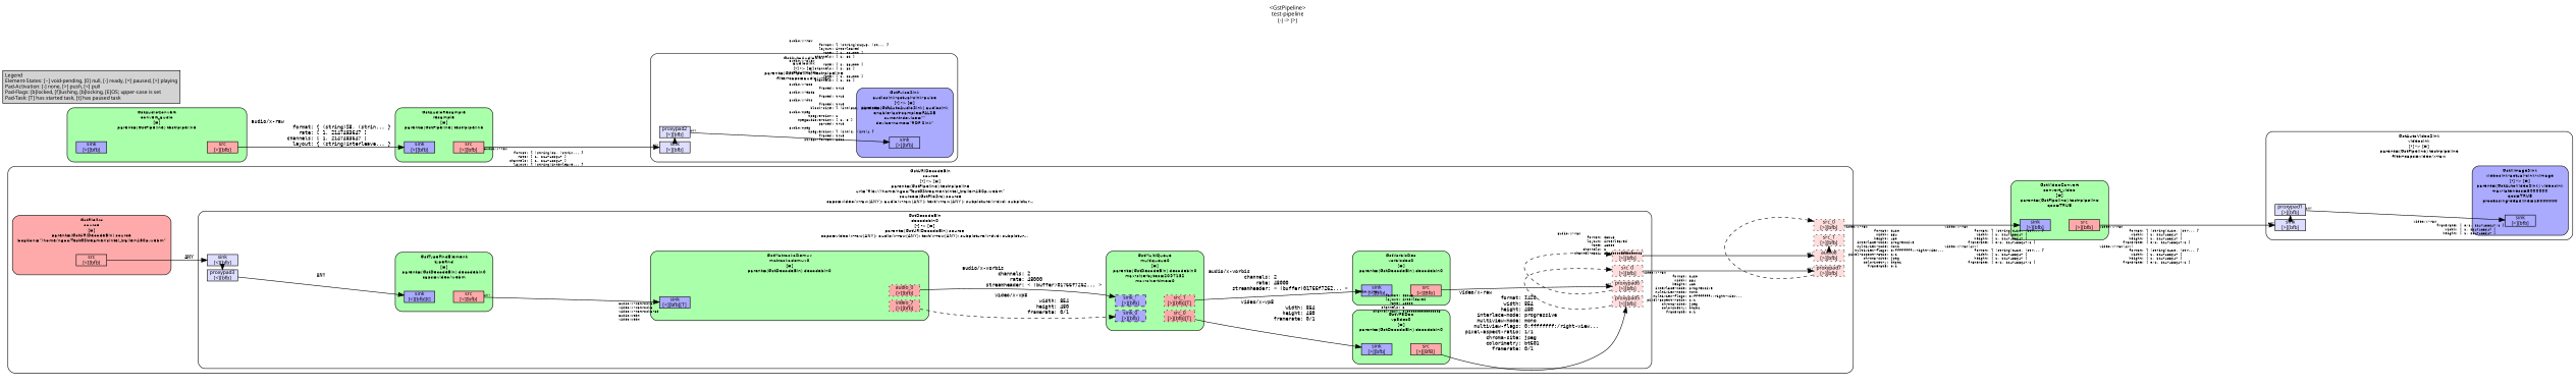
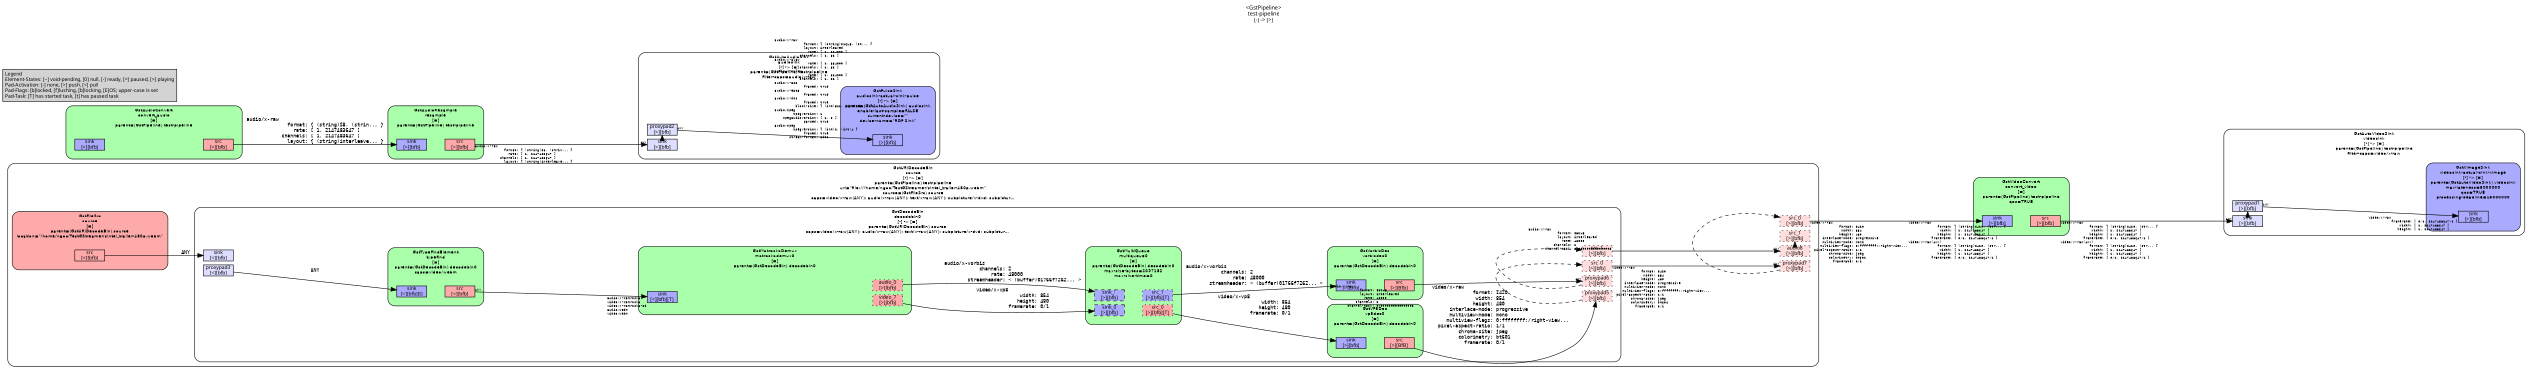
  digraph {
    fontname=sans
    fontsize=10
    label="<GstPipeline>\ntest-pipeline\n[-] -> [>]"
    labelloc=t
    nodesep=.1
    rankdir=LR
    ranksep=.2
    node [color=black fillcolor="#aaaaff" fontname=sans fontsize=9 margin="0.0,0.0" shape=box style="filled,solid"]
    edge [fontname=monospace fontsize=9 labelfontsize=6]
    n1 [fillcolor="#ddddff" height=0.2 label="proxypad1\n[>][bfb]"]
    n2 [fillcolor="#ddddff" height=0.2 label="sink\n[>][bfb]"]
    n3 [height=0.2 label="sink\n[>][bfb]"]
    n4 [height=0.2 label="sink\n[>][bfb]"]
    n5 [fillcolor="#ffaaaa" height=0.2 label="src\n[>][bfb]"]
    n6 [fillcolor="#ddddff" height=0.2 label="proxypad2\n[>][bfb]"]
    n7 [fillcolor="#ddddff" height=0.2 label="sink\n[>][bfb]"]
    n8 [height=0.2 label="sink\n[>][bfb]"]
    n9 [height=0.2 label="sink\n[>][bfb]"]
    n10 [fillcolor="#ffaaaa" height=0.2 label="src\n[>][bfb]"]
    n11 [height=0.2 label="sink\n[>][bfb]"]
    n12 [fillcolor="#ffaaaa" height=0.2 label="src\n[>][bfb]"]
    n13 [fillcolor="#ffdddd" height=0.2 label="proxypad7\n[>][bfb]" style="filled,dotted"]
    n14 [fillcolor="#ffdddd" height=0.2 label="src_0\n[>][bfb]" style="filled,dotted"]
    n15 [fillcolor="#ffdddd" height=0.2 label="audio8\n[>][bfb]" style="filled,dotted"]
    n16 [fillcolor="#ffdddd" height=0.2 label="src_1\n[>][bfb]" style="filled,dotted"]
    n17 [height=0.2 label="sink\n[>][bfb]"]
    n18 [fillcolor="#ffaaaa" height=0.2 label="src\n[>][BfB]"]
    n19 [fillcolor="#ddddff" height=0.2 label="proxypad3\n[<][bfb]"]
    n20 [fillcolor="#ddddff" height=0.2 label="sink\n[<][bfb]"]
    n21 [fillcolor="#ffdddd" height=0.2 label="proxypad5\n[>][bfb]" style="filled,dotted"]
    n22 [fillcolor="#ffdddd" height=0.2 label="src_0\n[>][bfb]" style="filled,dotted"]
    n23 [fillcolor="#ffdddd" height=0.2 label="proxypad6\n[>][bfb]" style="filled,dotted"]
    n24 [fillcolor="#ffdddd" height=0.2 label="src_1\n[>][bfb]" style="filled,dotted"]
    n25 [height=0.2 label="sink\n[>][bfb]"]
    n26 [fillcolor="#ffaaaa" height=0.2 label="src\n[>][Bfb]"]
    n27 [height=0.2 label="sink_0\n[>][bfb]" style="filled,dashed"]
    n28 [height=0.2 label="sink_1\n[>][bfb]" style="filled,dashed"]
    n29 [fillcolor="#ffaaaa" height=0.2 label="src_0\n[>][bfb][T]" style="filled,dotted"]
-   n30 [fillcolor="#ffaaaa" height=0.2 label="src_1\n[>][bfb][T]" style="filled,dotted"]
+   n30 [height=0.2 label="src_1\n[>][bfb][T]" style="filled,dotted"]
    n31 [height=0.2 label="sink\n[<][bfb][T]"]
    n32 [fillcolor="#ffaaaa" height=0.2 label="video_7\n[>][bfb]" style="filled,dotted"]
    n33 [fillcolor="#ffaaaa" height=0.2 label="audio_0\n[>][bfb]" style="filled,dotted"]
    n34 [height=0.2 label="sink\n[<][bfb][t]"]
    n35 [fillcolor="#ffaaaa" height=0.2 label="src\n[<][bfb]"]
    n36 [fillcolor="#ffaaaa" height=0.2 label="src\n[<][bfb]"]
    n37 [label="Legend\lElement-States: [~] void-pending, [0] null, [-] ready, [=] paused, [>] playing\lPad-Activation: [-] none, [>] push, [<] pull\lPad-Flags: [b]locked, [f]lushing, [b]locking, [E]OS; upper-case is set\lPad-Task: [T] has started task, [t] has paused task\l" margin="0.05,0.05" style=filled color="" fillcolor=""]
    subgraph cluster_1 {
      color=black
      fillcolor="#ffffff"
      fontname="Bitstream Vera Sans"
      fontsize=8
      label="GstAutoVideoSink\nvideosink\n[-] -> [=]\nparent=(GstPipeline) test-pipeline\nfilter-caps=video/x-raw"
      style="filled,rounded"
      subgraph cluster_2 {
        color=black
        fillcolor="#ffffff"
        fontname="Bitstream Vera Sans"
        fontsize=8
        label=""
        style=invis
        n1
        n2
      }
      subgraph cluster_3 {
        color=black
        fillcolor="#aaaaff"
        fontname="Bitstream Vera Sans"
        fontsize=8
        label="GstXImageSink\nvideosink-actual-sink-ximage\n[-] -> [=]\nparent=(GstAutoVideoSink) videosink\nmax-lateness=5000000\nqos=TRUE\nprocessing-deadline=15000000"
        style="filled,rounded"
        subgraph cluster_4 {
          color=black
          fillcolor="#aaaaff"
          fontname="Bitstream Vera Sans"
          fontsize=8
          label=""
          style=invis
          n3
        }
      }
    }
    subgraph cluster_5 {
      color=black
      fillcolor="#aaffaa"
      fontname="Bitstream Vera Sans"
      fontsize=8
      label="GstVideoConvert\nconvert_video\n[=]\nparent=(GstPipeline) test-pipeline\nqos=TRUE"
      style="filled,rounded"
      subgraph cluster_6 {
        color=black
        fillcolor="#aaffaa"
        fontname="Bitstream Vera Sans"
        fontsize=8
        label=""
        style=invis
        n4
      }
      subgraph cluster_7 {
        color=black
        fillcolor="#aaffaa"
        fontname="Bitstream Vera Sans"
        fontsize=8
        label=""
        style=invis
        n5
      }
    }
    subgraph cluster_8 {
      color=black
      fillcolor="#ffffff"
      fontname="Bitstream Vera Sans"
      fontsize=8
      label="GstAutoAudioSink\naudiosink\n[-] -> [=]\nparent=(GstPipeline) test-pipeline\nfilter-caps=audio/x-raw"
      style="filled,rounded"
      subgraph cluster_9 {
        color=black
        fillcolor="#ffffff"
        fontname="Bitstream Vera Sans"
        fontsize=8
        label=""
        style=invis
        n6
        n7
      }
      subgraph cluster_10 {
        color=black
        fillcolor="#aaaaff"
        fontname="Bitstream Vera Sans"
        fontsize=8
        label="GstPulseSink\naudiosink-actual-sink-pulse\n[-] -> [=]\nparent=(GstAutoAudioSink) audiosink\nenable-last-sample=FALSE\ncurrent-device=\"\"\ndevice-name=\"RDP Sink\""
        style="filled,rounded"
        subgraph cluster_11 {
          color=black
          fillcolor="#aaaaff"
          fontname="Bitstream Vera Sans"
          fontsize=8
          label=""
          style=invis
          n8
        }
      }
    }
    subgraph cluster_12 {
      color=black
      fillcolor="#aaffaa"
      fontname="Bitstream Vera Sans"
      fontsize=8
      label="GstAudioResample\nresample\n[=]\nparent=(GstPipeline) test-pipeline"
      style="filled,rounded"
      subgraph cluster_13 {
        color=black
        fillcolor="#aaffaa"
        fontname="Bitstream Vera Sans"
        fontsize=8
        label=""
        style=invis
        n9
      }
      subgraph cluster_14 {
        color=black
        fillcolor="#aaffaa"
        fontname="Bitstream Vera Sans"
        fontsize=8
        label=""
        style=invis
        n10
      }
    }
    subgraph cluster_15 {
      color=black
      fillcolor="#aaffaa"
      fontname="Bitstream Vera Sans"
      fontsize=8
      label="GstAudioConvert\nconvert_audio\n[=]\nparent=(GstPipeline) test-pipeline"
      style="filled,rounded"
      subgraph cluster_16 {
        color=black
        fillcolor="#aaffaa"
        fontname="Bitstream Vera Sans"
        fontsize=8
        label=""
        style=invis
        n11
      }
      subgraph cluster_17 {
        color=black
        fillcolor="#aaffaa"
        fontname="Bitstream Vera Sans"
        fontsize=8
        label=""
        style=invis
        n12
      }
    }
    subgraph cluster_18 {
      color=black
      fillcolor="#ffffff"
      fontname="Bitstream Vera Sans"
      fontsize=8
      label="GstURIDecodeBin\nsource\n[-] -> [=]\nparent=(GstPipeline) test-pipeline\nuri=\"file:///home/ngoc/TestGStreamer/sintel_trailer-480p.webm\"\nsource=(GstFileSrc) source\ncaps=video/x-raw(ANY); audio/x-raw(ANY); text/x-raw(ANY); subpicture/x-dvd; subpictur…"
      style="filled,rounded"
      subgraph cluster_19 {
        color=black
        fillcolor="#ffffff"
        fontname="Bitstream Vera Sans"
        fontsize=8
        label=""
        style=invis
        n13
        n14
        n15
        n16
      }
      subgraph cluster_20 {
        color=black
        fillcolor="#ffffff"
        fontname="Bitstream Vera Sans"
        fontsize=8
        label="GstDecodeBin\ndecodebin0\n[-] -> [=]\nparent=(GstURIDecodeBin) source\ncaps=video/x-raw(ANY); audio/x-raw(ANY); text/x-raw(ANY); subpicture/x-dvd; subpictur…"
        style="filled,rounded"
        subgraph cluster_21 {
          color=black
          fillcolor="#aaffaa"
          fontname="Bitstream Vera Sans"
          fontsize=8
          label="GstVP8Dec\nvp8dec0\n[=]\nparent=(GstDecodeBin) decodebin0"
          style="filled,rounded"
          subgraph cluster_22 {
            color=black
            fillcolor="#aaffaa"
            fontname="Bitstream Vera Sans"
            fontsize=8
            label=""
            style=invis
            n17
          }
          subgraph cluster_23 {
            color=black
            fillcolor="#aaffaa"
            fontname="Bitstream Vera Sans"
            fontsize=8
            label=""
            style=invis
            n18
          }
        }
        subgraph cluster_24 {
          color=black
          fillcolor="#ffffff"
          fontname="Bitstream Vera Sans"
          fontsize=8
          label=""
          style=invis
          n19
          n20
        }
        subgraph cluster_25 {
          color=black
          fillcolor="#ffffff"
          fontname="Bitstream Vera Sans"
          fontsize=8
          label=""
          style=invis
          n21
          n22
          n23
          n24
        }
        subgraph cluster_26 {
          color=black
          fillcolor="#aaffaa"
          fontname="Bitstream Vera Sans"
          fontsize=8
          label="GstVorbisDec\nvorbisdec0\n[=]\nparent=(GstDecodeBin) decodebin0"
          style="filled,rounded"
          subgraph cluster_27 {
            color=black
            fillcolor="#aaffaa"
            fontname="Bitstream Vera Sans"
            fontsize=8
            label=""
            style=invis
            n25
          }
          subgraph cluster_28 {
            color=black
            fillcolor="#aaffaa"
            fontname="Bitstream Vera Sans"
            fontsize=8
            label=""
            style=invis
            n26
          }
        }
        subgraph cluster_29 {
          color=black
          fillcolor="#aaffaa"
          fontname="Bitstream Vera Sans"
          fontsize=8
          label="GstMultiQueue\nmultiqueue0\n[=]\nparent=(GstDecodeBin) decodebin0\nmax-size-bytes=2097152\nmax-size-time=0"
          style="filled,rounded"
          subgraph cluster_30 {
            color=black
            fillcolor="#aaffaa"
            fontname="Bitstream Vera Sans"
            fontsize=8
            label=""
            style=invis
            n27
            n28
          }
          subgraph cluster_31 {
            color=black
            fillcolor="#aaffaa"
            fontname="Bitstream Vera Sans"
            fontsize=8
            label=""
            style=invis
            n29
            n30
          }
        }
        subgraph cluster_32 {
          color=black
          fillcolor="#aaffaa"
          fontname="Bitstream Vera Sans"
          fontsize=8
          label="GstMatroskaDemux\nmatroskademux0\n[=]\nparent=(GstDecodeBin) decodebin0"
          style="filled,rounded"
          subgraph cluster_33 {
            color=black
            fillcolor="#aaffaa"
            fontname="Bitstream Vera Sans"
            fontsize=8
            label=""
            style=invis
            n31
          }
          subgraph cluster_34 {
            color=black
            fillcolor="#aaffaa"
            fontname="Bitstream Vera Sans"
            fontsize=8
            label=""
            style=invis
            n32
            n33
          }
        }
        subgraph cluster_35 {
          color=black
          fillcolor="#aaffaa"
          fontname="Bitstream Vera Sans"
          fontsize=8
          label="GstTypeFindElement\ntypefind\n[=]\nparent=(GstDecodeBin) decodebin0\ncaps=video/webm"
          style="filled,rounded"
          subgraph cluster_36 {
            color=black
            fillcolor="#aaffaa"
            fontname="Bitstream Vera Sans"
            fontsize=8
            label=""
            style=invis
            n34
          }
          subgraph cluster_37 {
            color=black
            fillcolor="#aaffaa"
            fontname="Bitstream Vera Sans"
            fontsize=8
            label=""
            style=invis
            n35
          }
        }
      }
      subgraph cluster_38 {
        color=black
        fillcolor="#ffaaaa"
        fontname="Bitstream Vera Sans"
        fontsize=8
        label="GstFileSrc\nsource\n[=]\nparent=(GstURIDecodeBin) source\nlocation=\"/home/ngoc/TestGStreamer/sintel_trailer-480p.webm\""
        style="filled,rounded"
        subgraph cluster_39 {
          color=black
          fillcolor="#ffaaaa"
          fontname="Bitstream Vera Sans"
          fontsize=8
          label=""
          style=invis
          n36
        }
      }
    }
    n1 -> n3 [headlabel="video/x-raw\l           framerate: [ 0/1, 2147483647/1 ]\l               width: [ 1, 2147483647 ]\l              height: [ 1, 2147483647 ]\l" label="                                                  " labelangle=0 labeldistance=10 taillabel=ANY]
    n2 -> n1 [minlen=0 style=dashed]
    n4 -> n5 [style=invis]
    n5 -> n2 [headlabel=ANY label="                                                  " labelangle=0 labeldistance=10 taillabel="video/x-raw\l              format: { (string)I420, (str... }\l               width: [ 1, 2147483647 ]\l              height: [ 1, 2147483647 ]\l           framerate: [ 0/1, 2147483647/1 ]\lvideo/x-raw(ANY)\l              format: { (string)I420, (str... }\l               width: [ 1, 2147483647 ]\l              height: [ 1, 2147483647 ]\l           framerate: [ 0/1, 2147483647/1 ]\l"]
    n6 -> n8 [headlabel="audio/x-raw\l              format: { (string)S16LE, (st... }\l              layout: interleaved\l                rate: [ 1, 384000 ]\l            channels: [ 1, 32 ]\laudio/x-alaw\l                rate: [ 1, 384000 ]\l            channels: [ 1, 32 ]\laudio/x-mulaw\l                rate: [ 1, 384000 ]\l            channels: [ 1, 32 ]\laudio/x-ac3\l              framed: true\laudio/x-eac3\l              framed: true\laudio/x-dts\l              framed: true\l          block-size: { (int)512, (int)102... }\laudio/mpeg\l         mpegversion: 1\l    mpegaudioversion: [ 1, 3 ]\l              parsed: true\laudio/mpeg\l         mpegversion: { (int)2, (int)4 }\l              framed: true\l       stream-format: adts\l" label="                                                  " labelangle=0 labeldistance=10 taillabel=ANY]
    n7 -> n6 [minlen=0 style=dashed]
    n9 -> n10 [style=invis]
    n10 -> n7 [headlabel=ANY label="                                                  " labelangle=0 labeldistance=10 taillabel="audio/x-raw\l              format: { (string)S8, (strin... }\l                rate: [ 1, 2147483647 ]\l            channels: [ 1, 2147483647 ]\l              layout: { (string)interleave... }\l"]
    n11 -> n12 [style=invis]
    n12 -> n9 [label="audio/x-raw\l              format: { (string)S8, (strin... }\l                rate: [ 1, 2147483647 ]\l            channels: [ 1, 2147483647 ]\l              layout: { (string)interleave... }\l"]
    n13 -> n14 [minlen=0 style=dashed]
    n14 -> n4 [headlabel="video/x-raw\l              format: { (string)I420, (str... }\l               width: [ 1, 2147483647 ]\l              height: [ 1, 2147483647 ]\l           framerate: [ 0/1, 2147483647/1 ]\lvideo/x-raw(ANY)\l              format: { (string)I420, (str... }\l               width: [ 1, 2147483647 ]\l              height: [ 1, 2147483647 ]\l           framerate: [ 0/1, 2147483647/1 ]\l" label="                                                  " labelangle=0 labeldistance=10 taillabel="video/x-raw\l              format: I420\l               width: 854\l              height: 480\l      interlace-mode: progressive\l      multiview-mode: mono\l     multiview-flags: 0:ffffffff:/right-view...\l  pixel-aspect-ratio: 1/1\l         chroma-site: jpeg\l         colorimetry: bt601\l           framerate: 0/1\l"]
    n15 -> n16 [minlen=0 style=dashed]
    n17 -> n18 [style=invis]
    n18 -> n21 [label="video/x-raw\l              format: I420\l               width: 854\l              height: 480\l      interlace-mode: progressive\l      multiview-mode: mono\l     multiview-flags: 0:ffffffff:/right-view...\l  pixel-aspect-ratio: 1/1\l         chroma-site: jpeg\l         colorimetry: bt601\l           framerate: 0/1\l"]
    n19 -> n34 [label=ANY]
-   n20 -> n19 [minlen=0 style=dashed]
    n20 -> n22 [style=invis]
    n21 -> n22 [minlen=0 style=dashed]
    n22 -> n13 [headlabel=ANY label="                                                  " labelangle=0 labeldistance=10 taillabel="video/x-raw\l              format: I420\l               width: 854\l              height: 480\l      interlace-mode: progressive\l      multiview-mode: mono\l     multiview-flags: 0:ffffffff:/right-view...\l  pixel-aspect-ratio: 1/1\l         chroma-site: jpeg\l         colorimetry: bt601\l           framerate: 0/1\l"]
    n23 -> n24 [minlen=0 style=dashed]
    n24 -> n15 [headlabel=ANY label="                                                  " labelangle=0 labeldistance=10 taillabel="audio/x-raw\l              format: F32LE\l              layout: interleaved\l                rate: 48000\l            channels: 2\l        channel-mask: 0x0000000000000003\l"]
    n25 -> n26 [style=invis]
    n26 -> n23 [headlabel=ANY label="                                                  " labelangle=0 labeldistance=10 taillabel="audio/x-raw\l              format: F32LE\l              layout: interleaved\l                rate: 48000\l            channels: 2\l        channel-mask: 0x0000000000000003\l"]
    n27 -> n29 [style=invis]
    n29 -> n17 [label="video/x-vp8\l               width: 854\l              height: 480\l           framerate: 0/1\l"]
    n30 -> n25 [label="audio/x-vorbis\l            channels: 2\l                rate: 48000\l        streamheader: < (buffer)01766f7262... >\l"]
    n31 -> n32 [style=invis]
-   n32 -> n27 [label="video/x-vp8\l               width: 854\l              height: 480\l           framerate: 0/1\l" style=dashed]
+   n32 -> n27 [label="video/x-vp8\l               width: 854\l              height: 480\l           framerate: 0/1\l"]
    n33 -> n28 [label="audio/x-vorbis\l            channels: 2\l                rate: 48000\l        streamheader: < (buffer)01766f7262... >\l"]
    n34 -> n35 [style=invis]
    n35 -> n31 [headlabel="audio/x-matroska\lvideo/x-matroska\lvideo/x-matroska-3d\laudio/webm\lvideo/webm\l" label="                                                  " labelangle=0 labeldistance=10 taillabel=ANY]
    n36 -> n20 [label=ANY]
  }
